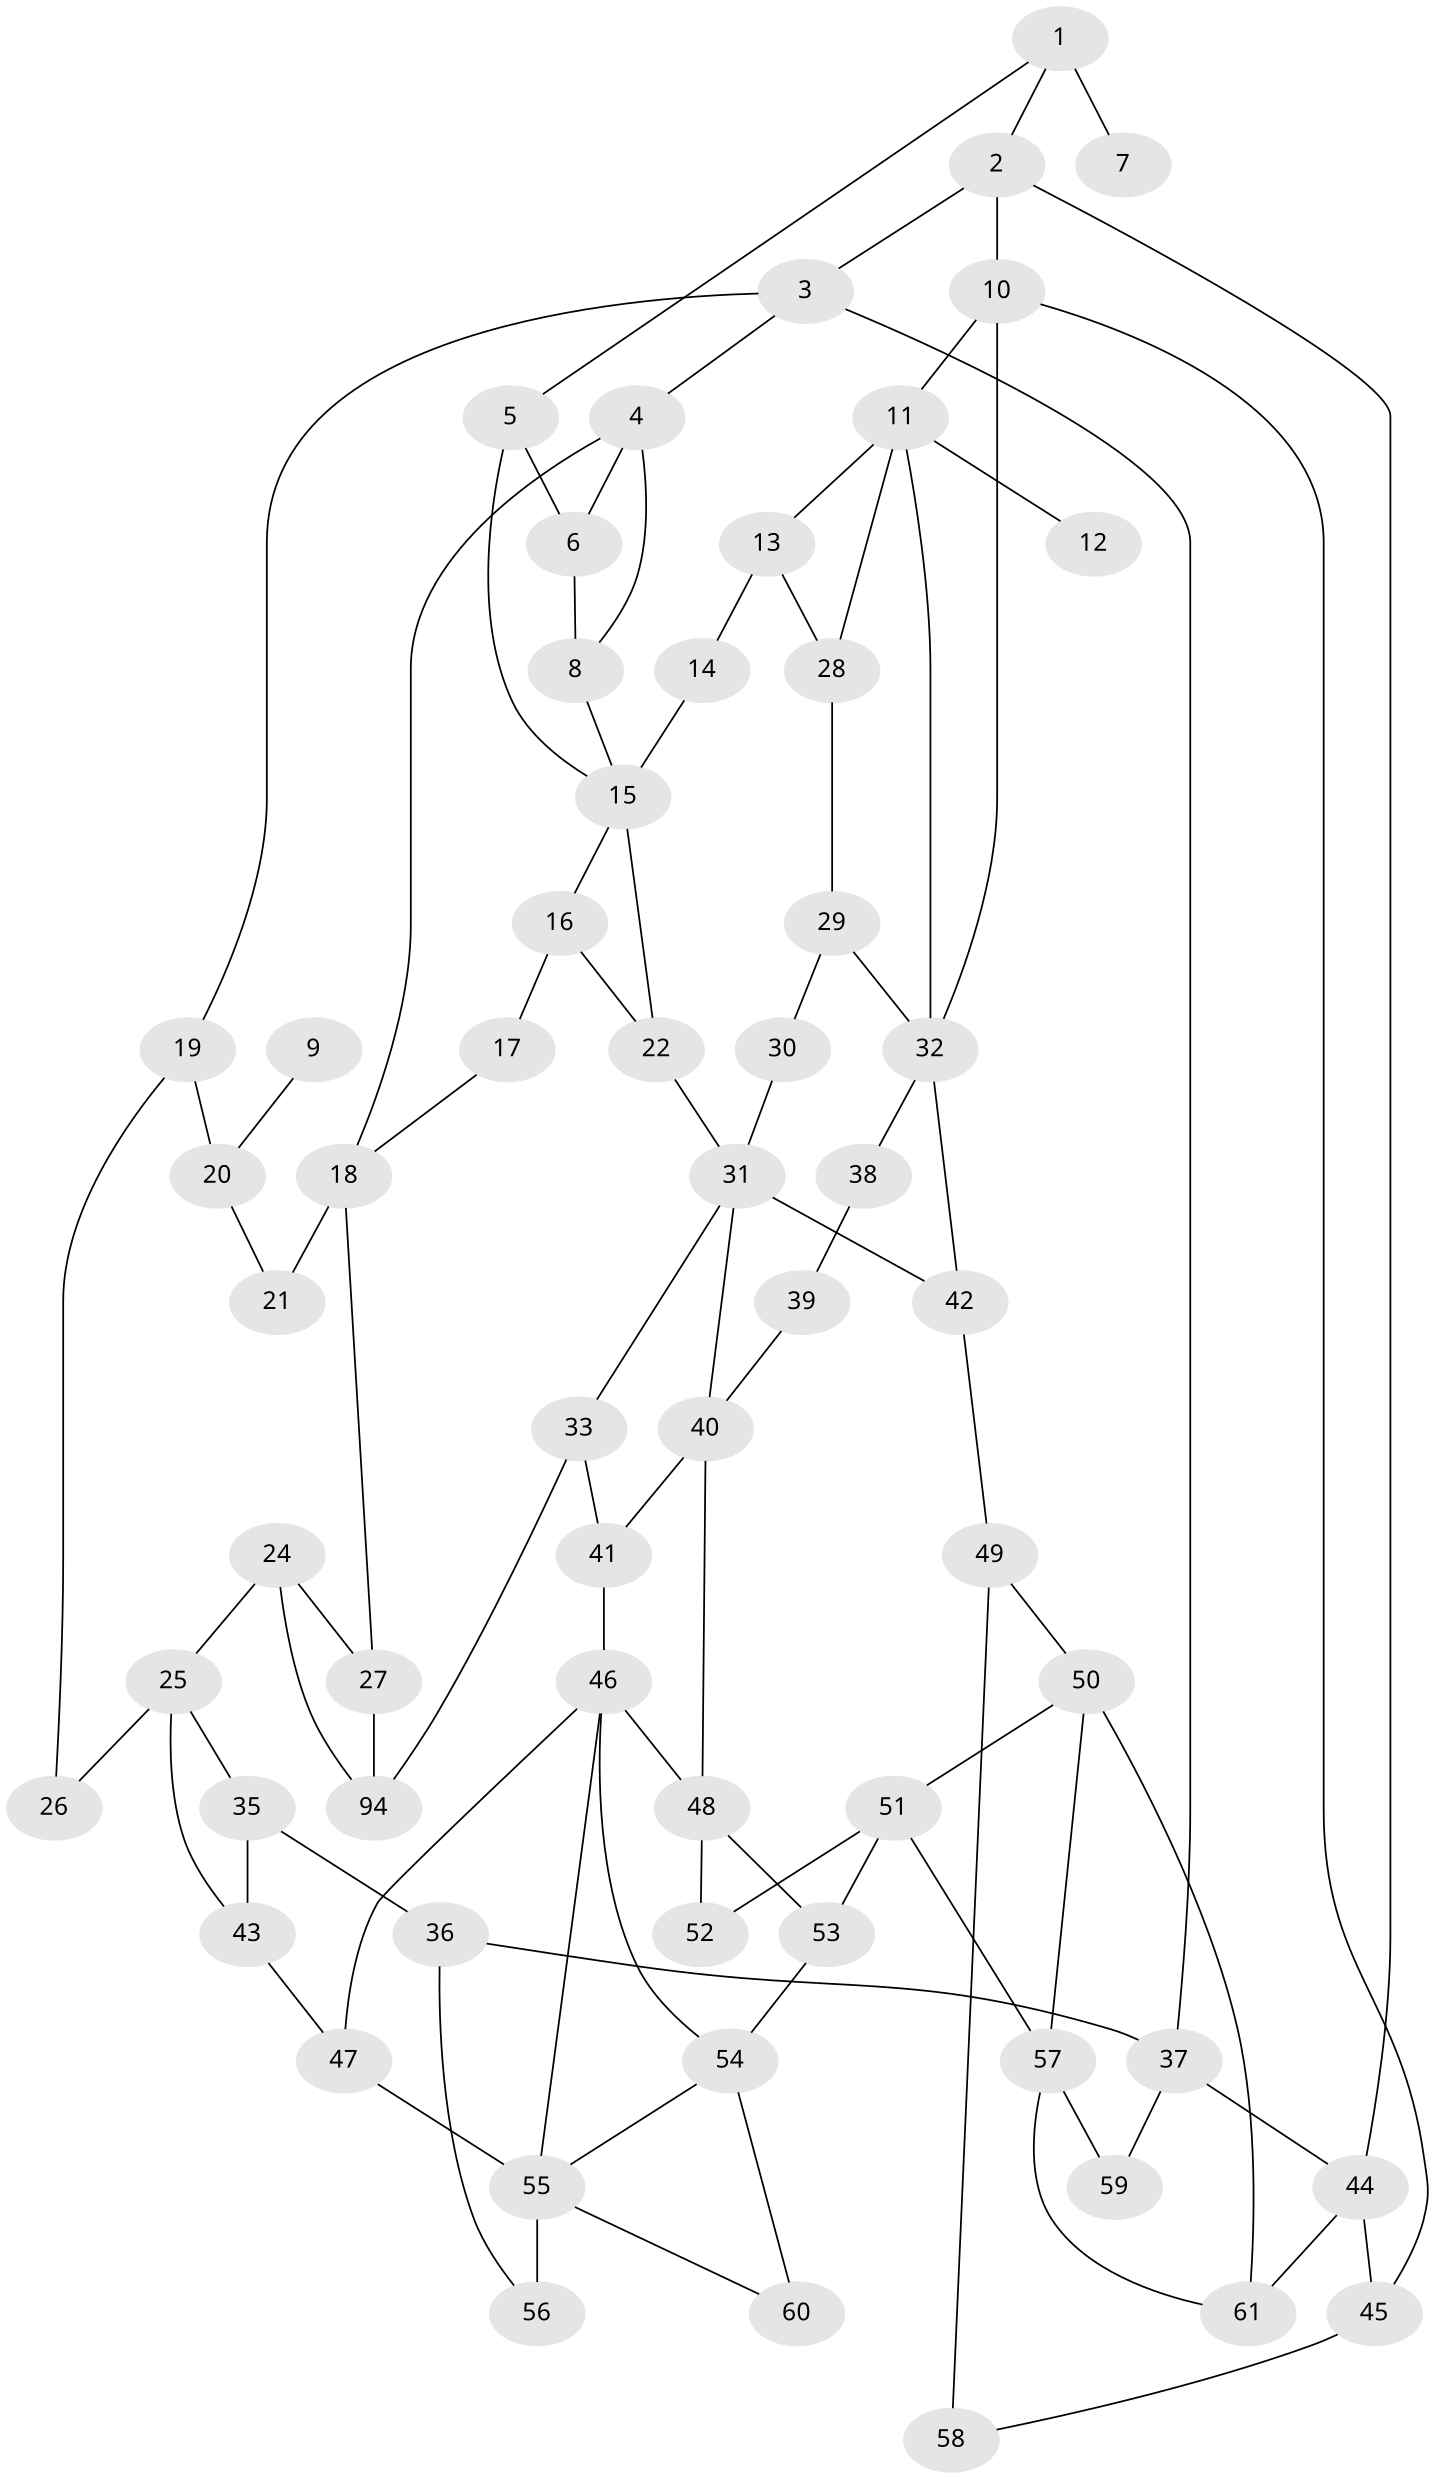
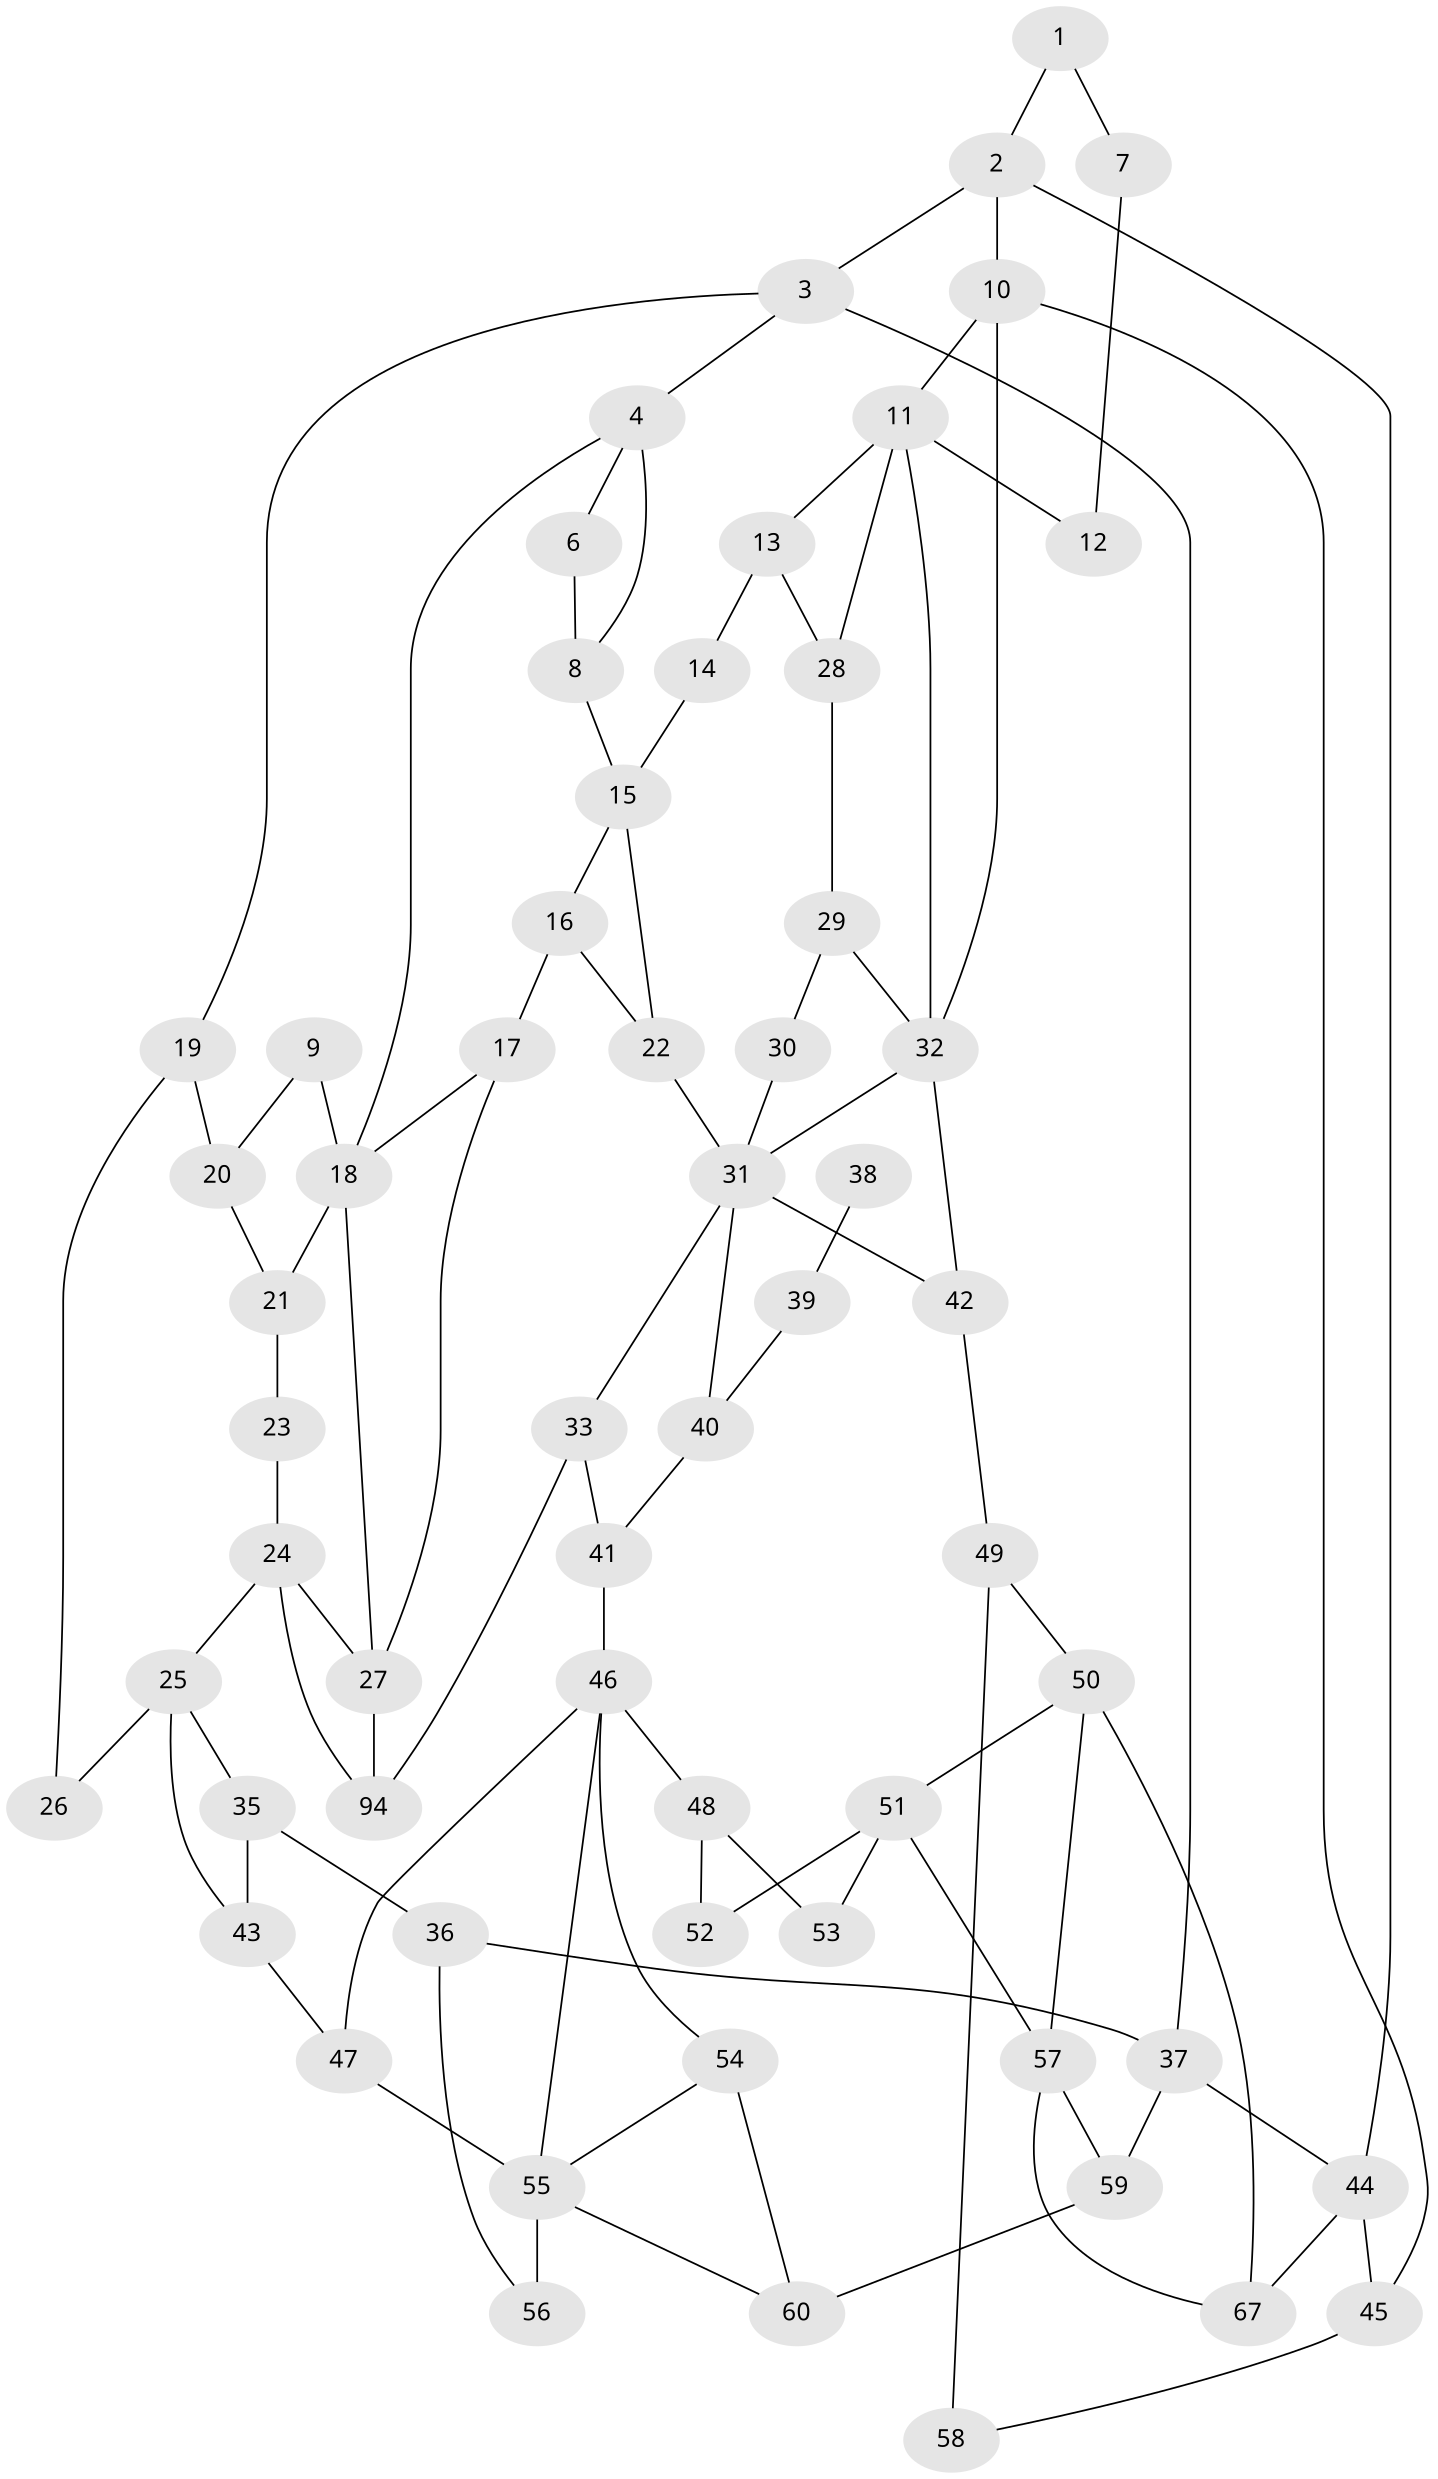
  graph {
    fontname="Noto Sans"
    node [color=gray90 fontname="Noto Sans" style=filled]
    edge [fontname="Noto Sans" weight=1.0]
    1
    2
-   5
    7
    3
    10
    44
    6
    15
    12
    4
    19
    37
    11
    32
    45
-   61
+   61 [label=67]
    8
    18
    20
    26
    59
    9
    16
    22
    27
    21
    13
    28
    38
    42
    58
    14
    29
    17
    31
    n37 [label=94]
+   23
    24
    33
    40
    25
    35
    43
    36
    47
    30
    41
    48
    39
    49
    46
    56
    60
    52
    53
    54
    55
    50
    51
    57
    1 -- 2
-   1 -- 5
    1 -- 7 [weight=2.0]
    2 -- 3
    2 -- 10
    2 -- 44
-   5 -- 6
-   5 -- 15
+   7 -- 12
    3 -- 4
    3 -- 19
    3 -- 37
    10 -- 11
    10 -- 32 [weight=2.0]
    10 -- 45
    44 -- 45
    44 -- 61
    6 -- 8
    15 -- 16
    15 -- 22
    4 -- 6
    4 -- 8
    4 -- 18 [weight=2.0]
    19 -- 20
    19 -- 26
    37 -- 44
    37 -- 59
    11 -- 12 [weight=2.0]
    11 -- 32
    11 -- 13
    11 -- 28
-   32 -- 38
+   32 -- 31
    32 -- 42
    45 -- 58
    8 -- 15
    18 -- 27
    18 -- 21 [weight=2.0]
    20 -- 21
+   59 -- 60 [weight=2.0]
+   9 -- 18 [weight=2.0]
    9 -- 20
    16 -- 22
    16 -- 17
    22 -- 31 [weight=2.0]
    27 -- n37
+   21 -- 23
    13 -- 28
    13 -- 14
    28 -- 29
    38 -- 39
    42 -- 49 [weight=2.0]
    14 -- 15 [weight=2.0]
    29 -- 32
    29 -- 30
    17 -- 18
+   17 -- 27
    31 -- 42 [weight=2.0]
    31 -- 33
    31 -- 40
+   23 -- 24 [weight=2.0]
    24 -- 27
    24 -- n37
    24 -- 25 [weight=2.0]
    33 -- n37
    33 -- 41
    40 -- 41
-   40 -- 48 [weight=2.0]
    25 -- 26 [weight=2.0]
    25 -- 35
    25 -- 43
    35 -- 43
    35 -- 36
    43 -- 47
    36 -- 37
    36 -- 56
    47 -- 55
    30 -- 31 [weight=2.0]
    41 -- 46
    48 -- 52 [weight=2.0]
    48 -- 53
    39 -- 40 [weight=2.0]
    49 -- 58 [weight=2.0]
    49 -- 50 [weight=2.0]
    46 -- 47
    46 -- 48
    46 -- 54
    46 -- 55
-   53 -- 54
    54 -- 60
    54 -- 55
    55 -- 56 [weight=2.0]
    55 -- 60
    50 -- 61
    50 -- 51
    50 -- 57
    51 -- 52
    51 -- 53
    51 -- 57 [weight=2.0]
    57 -- 61
    57 -- 59 [weight=2.0]
  }
